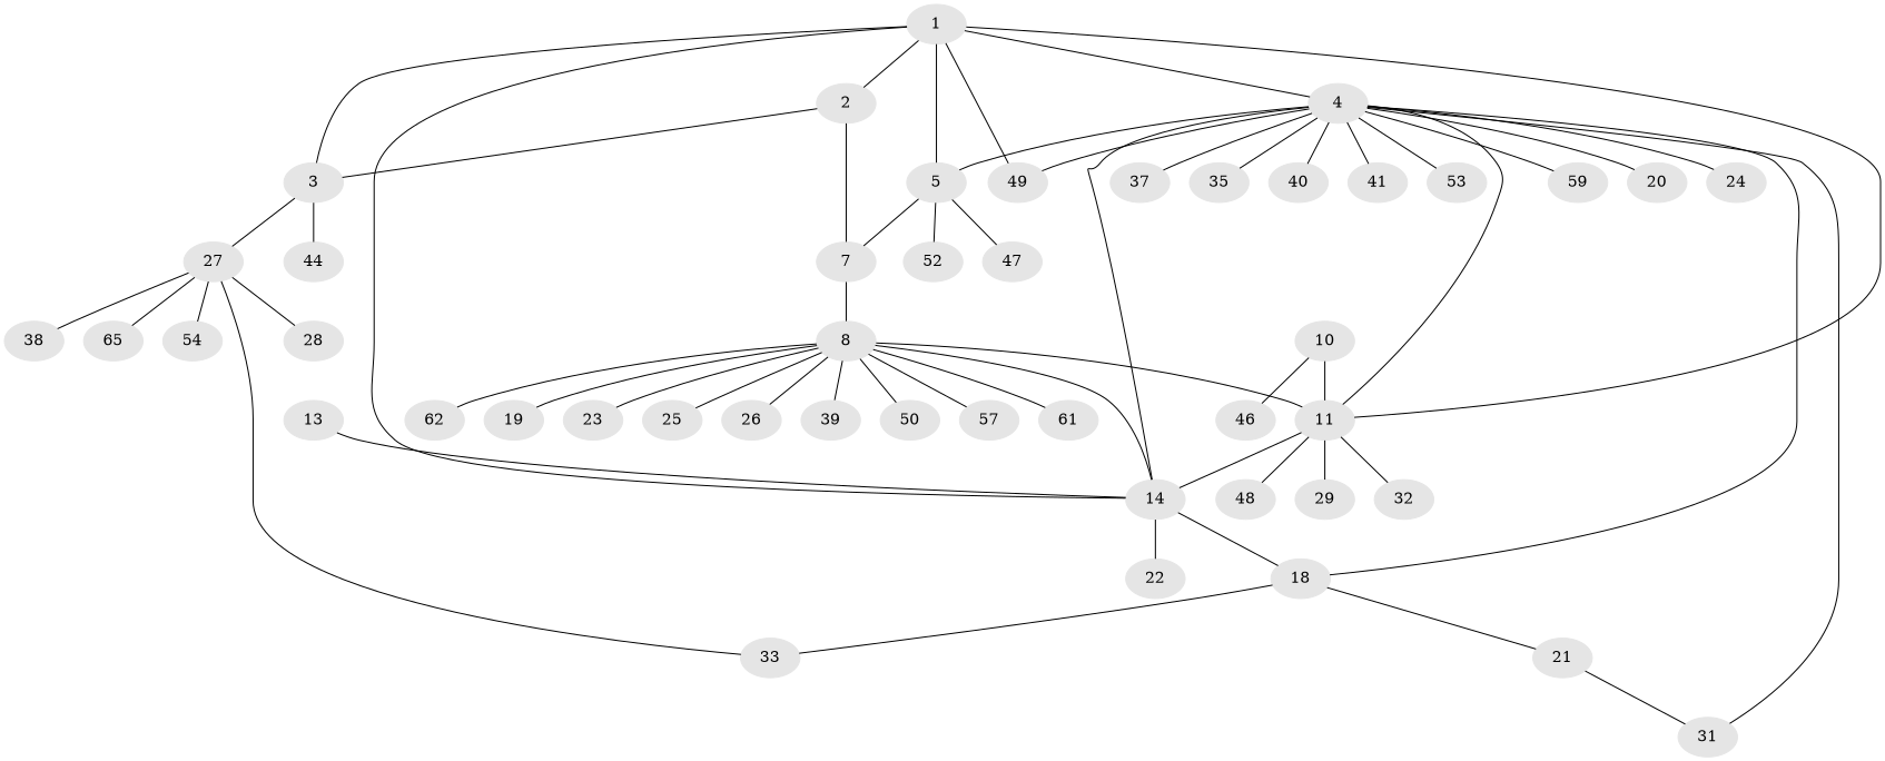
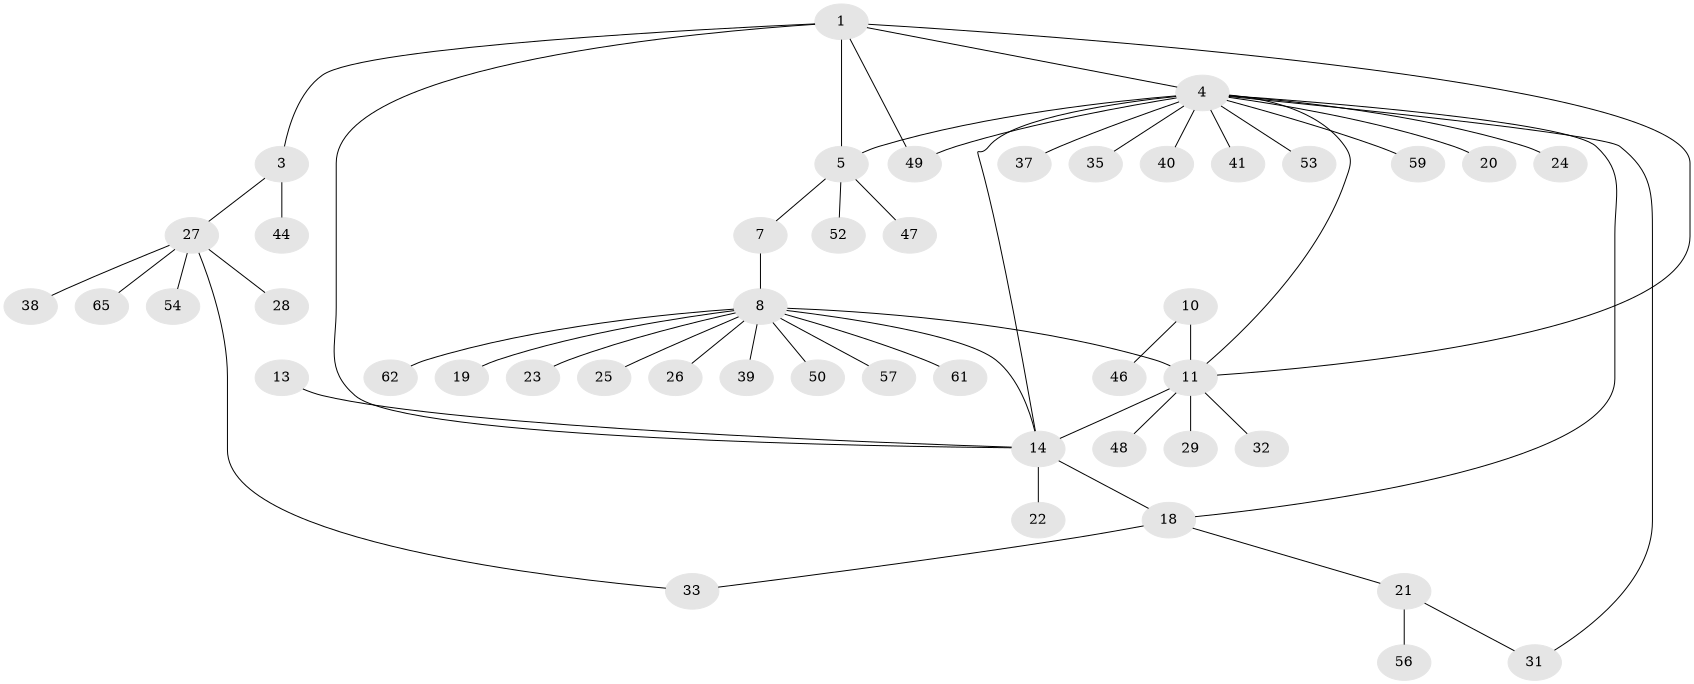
  graph {
    node [color=gray90 style=filled]
    1 [super="+6"]
-   2
    3 [super="+51"]
    4 [super="+30"]
    5 [super="+17"]
    11 [super="+12"]
    14 [super="+15"]
    49
    7
    27 [super="+37"]
    44
    18 [super="+43"]
    20
    24
    31
    n16 [label=37]
    35
    40
    41
    53
    59
    47
    52
    29
    32
    48 [super="+55"]
    22
    8 [super="+9"]
    33
    28
    38 [super="+42"]
    n32 [label=65]
    n33 [label=54]
    21 [super="+60"]
    19
    23
    25
    26
    39
    50
    57
    61
    62
    10 [super="+16"]
    46 [super="+63"]
    13 [super="+54"]
-   1 -- 2
+   56
    1 -- 3
    1 -- 4
    1 -- 5
    1 -- 11
    1 -- 14
    1 -- 49
-   2 -- 3
-   2 -- 7
    3 -- 27
    3 -- 44
    4 -- 5
    4 -- 11
    4 -- 14 [weight=2]
    4 -- 49
    4 -- 18
    4 -- 20
    4 -- 24
    4 -- 31
    4 -- n16
    4 -- 35
    4 -- 40
    4 -- 41
    4 -- 53
    4 -- 59
    5 -- 7
    5 -- 47
    5 -- 52
    11 -- 14
    11 -- 29
    11 -- 32
    11 -- 48
    14 -- 18
    14 -- 22
    7 -- 8 [weight=2]
    27 -- 33
    27 -- 28
    27 -- 38
    27 -- n32
    27 -- n33
    18 -- 33
    18 -- 21
    8 -- 11
    8 -- 14
    8 -- 19
    8 -- 23
    8 -- 25
    8 -- 26
    8 -- 39
    8 -- 50
    8 -- 57
    8 -- 61
    8 -- 62
    21 -- 31
+   21 -- 56
    10 -- 11 [weight=2]
    10 -- 46
    13 -- 14 [weight=2]
  }
